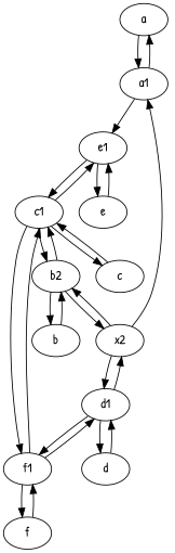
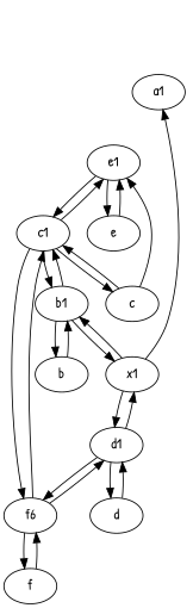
  digraph {
    fontname="Patrick Hand"
    node [fontname="Patrick Hand"]
    edge [fontname="Patrick Hand"]
-   a
    a1
    e1
    c
    c1
-   f1
-   b1 [label=b2]
+   f1 [label=f6]
+   b1
    d1
-   x2
+   x2 [label=x1]
    d
    f
    b
    e
-   a -> a1
-   a1 -> a
-   a1 -> e1
+   c -> e1
    e1 -> c1
    e1 -> e
    c -> c1
    c1 -> e1
    c1 -> c
    c1 -> f1
    c1 -> b1
    f1 -> c1
    f1 -> d1
    f1 -> f
    b1 -> c1
    b1 -> x2
    b1 -> b
    d1 -> f1
    d1 -> x2
    d1 -> d
    x2 -> a1
    x2 -> b1
    x2 -> d1
    d -> d1
    f -> f1
    b -> b1
    e -> e1
  }
